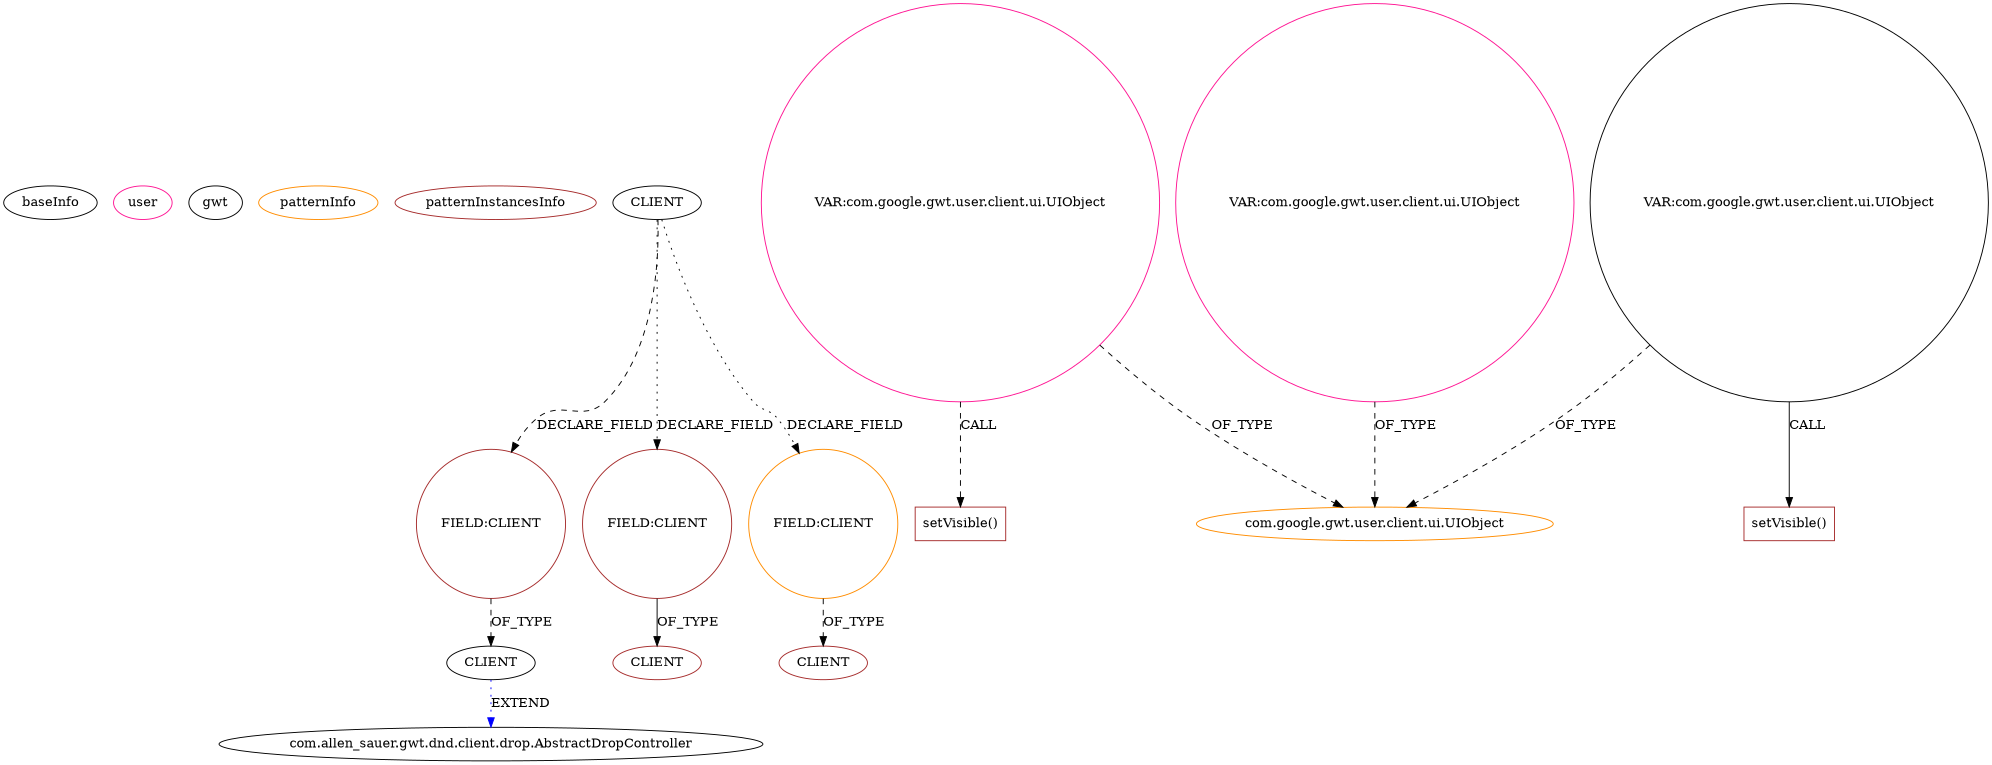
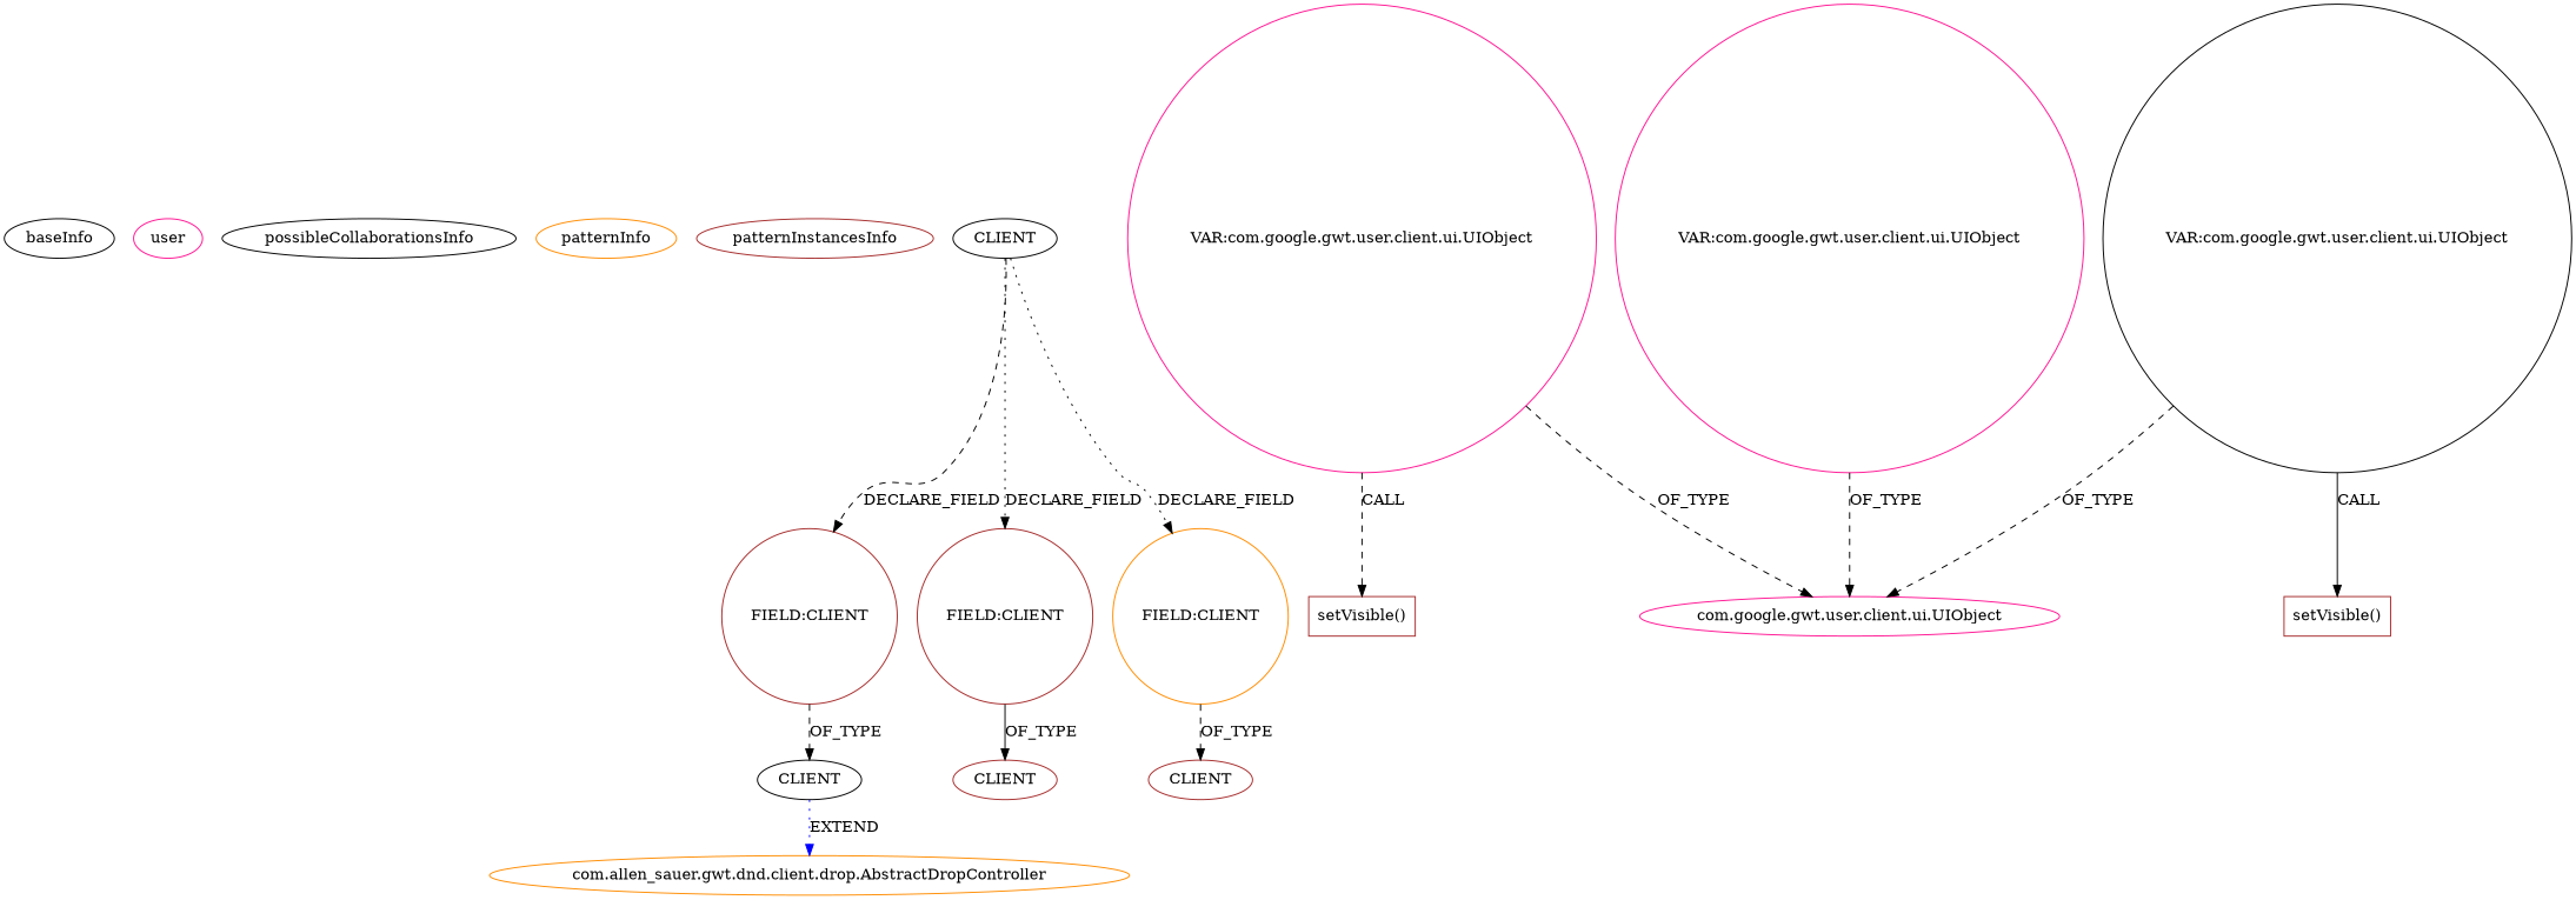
  digraph {
    node [color=brown isFrameworkType=false]
    edge [style=dashed]
    baseInfo [category=pattern color=black graphId=1737 isAnonymous=false possibleRelation=false isFrameworkType=""]
    n2 [color=deeppink label=user isFrameworkType=""]
-   possibleCollaborationsInfo [color=black label=gwt isFrameworkType=""]
+   possibleCollaborationsInfo [color=black isFrameworkType=""]
    patternInfo [color=darkorange frequency=2.0 patternRootClient=0 isFrameworkType=""]
    patternInstancesInfo [0="aramk-mechanix~/aramk-mechanix/mechanix-master/src/au/edu/unimelb/csse/smd/mechanix/client/view/GameController.java~GameController~729" 1="CarlRazmus-WebStore~/CarlRazmus-WebStore/WebStore-master/src/tddd24/project/client/WebStore.java~WebStore~61" isFrameworkType=""]
-   n6 [color=black label="com.allen_sauer.gwt.dnd.client.drop.AbstractDropController" vertexType=FRAMEWORK_CLASS_TYPE]
+   n6 [color=darkorange label="com.allen_sauer.gwt.dnd.client.drop.AbstractDropController" vertexType=FRAMEWORK_CLASS_TYPE]
    n7 [color=black label=CLIENT vertexType=REFERENCE_CLIENT_CLASS_DECLARATION]
    n8 [label="FIELD:CLIENT" shape=circle vertexType=FIELD_DECLARATION]
    n9 [color=black label=CLIENT vertexType=ROOT_CLIENT_CLASS_DECLARATION]
    n10 [label="FIELD:CLIENT" shape=circle vertexType=FIELD_DECLARATION]
    n11 [color=darkorange label="FIELD:CLIENT" shape=circle vertexType=FIELD_DECLARATION]
    n12 [label=CLIENT vertexType=REFERENCE_CLIENT_CLASS_DECLARATION]
    n13 [label=CLIENT vertexType=REFERENCE_CLIENT_CLASS_DECLARATION]
    n14 [color=deeppink label="VAR:com.google.gwt.user.client.ui.UIObject" shape=circle vertexType=VARIABLE_EXPRESION]
    n15 [label="setVisible()" shape=box vertexType=INSIDE_CALL]
-   n16 [color=darkorange label="com.google.gwt.user.client.ui.UIObject" vertexType=FRAMEWORK_CLASS_TYPE]
+   n16 [color=deeppink label="com.google.gwt.user.client.ui.UIObject" vertexType=FRAMEWORK_CLASS_TYPE]
    n17 [color=black label="VAR:com.google.gwt.user.client.ui.UIObject" shape=circle vertexType=VARIABLE_EXPRESION]
    n18 [label="setVisible()" shape=box vertexType=INSIDE_CALL]
    n19 [color=deeppink label="VAR:com.google.gwt.user.client.ui.UIObject" shape=circle vertexType=VARIABLE_EXPRESION]
    n7 -> n6 [color=blue label=EXTEND style=dotted]
    n8 -> n7 [label=OF_TYPE]
    n9 -> n8 [label=DECLARE_FIELD]
    n9 -> n10 [label=DECLARE_FIELD style=dotted]
    n9 -> n11 [label=DECLARE_FIELD style=dotted]
    n10 -> n12 [label=OF_TYPE style=solid]
    n11 -> n13 [label=OF_TYPE]
    n14 -> n15 [label=CALL]
    n14 -> n16 [label=OF_TYPE]
    n17 -> n16 [label=OF_TYPE]
    n17 -> n18 [label=CALL style=solid]
    n19 -> n16 [label=OF_TYPE]
  }
